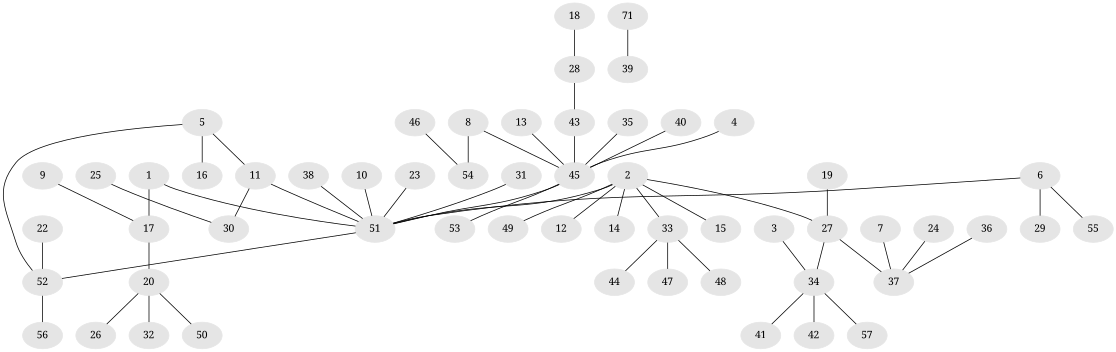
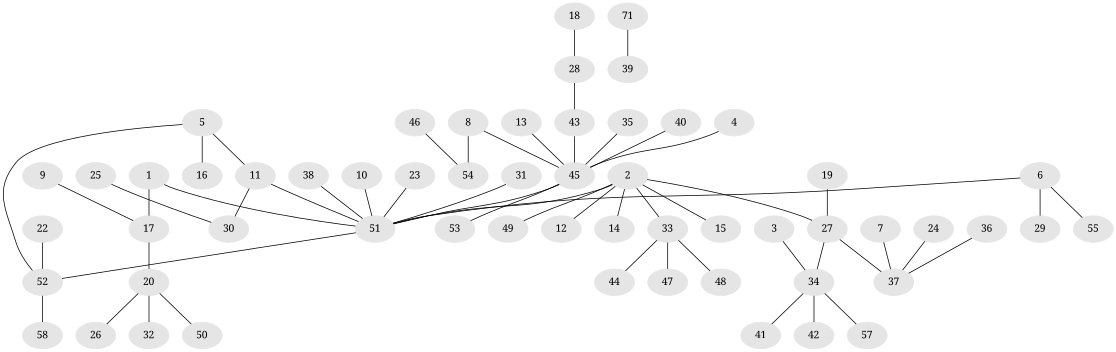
  graph {
    fontname="Noto Serif"
    node [color=gray90 fontname="Noto Serif" style=filled]
    edge [fontname="Noto Serif" weight=1.0]
    1
    17
    51
    20
    52
    2
    12
    14
    15
    27
    33
    49
    34
    37
    44
    47
    48
    3
    41
    42
    57
    4
    45
    53
    5
    11
    16
    30
-   56
+   56 [label=58]
    6
    29
    55
    7
    8
    54
    9
    10
    13
    26
    32
    50
    18
    28
    43
    19
    n46 [label=71]
    39
    22
    23
    24
    25
    31
    35
    36
    38
    40
    46
    1 -- 17
    1 -- 51
    17 -- 20
    51 -- 52
    20 -- 26
    20 -- 32
    20 -- 50
    52 -- 56
    2 -- 51
    2 -- 12
    2 -- 14
    2 -- 15
    2 -- 27
    2 -- 33
    2 -- 49
    27 -- 34
    27 -- 37
    33 -- 44
    33 -- 47
    33 -- 48
    34 -- 41
    34 -- 42
    34 -- 57
    3 -- 34
    4 -- 45
    45 -- 51
    45 -- 53
    5 -- 52
    5 -- 11
    5 -- 16
    11 -- 51
    11 -- 30
    6 -- 51
    6 -- 29
    6 -- 55
    7 -- 37
    8 -- 45
    8 -- 54
    9 -- 17
    10 -- 51
    13 -- 45
    18 -- 28
    28 -- 43
    43 -- 45
    19 -- 27
    n46 -- 39
    22 -- 52
    23 -- 51
    24 -- 37
    25 -- 30
    31 -- 51
    35 -- 45
    36 -- 37
    38 -- 51
    40 -- 45
    46 -- 54
  }
